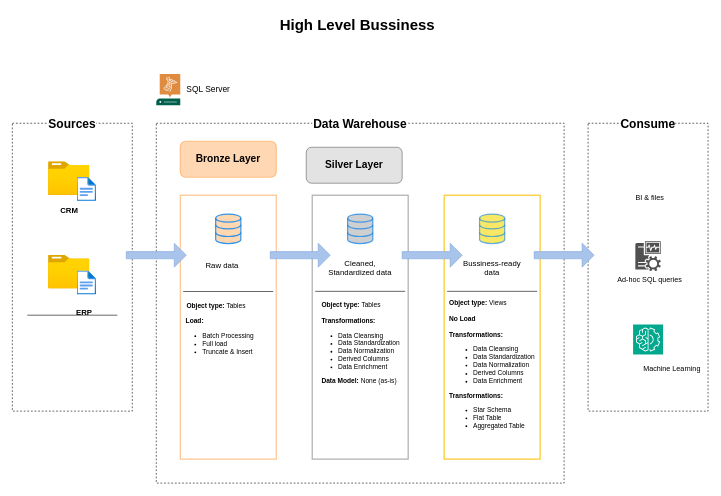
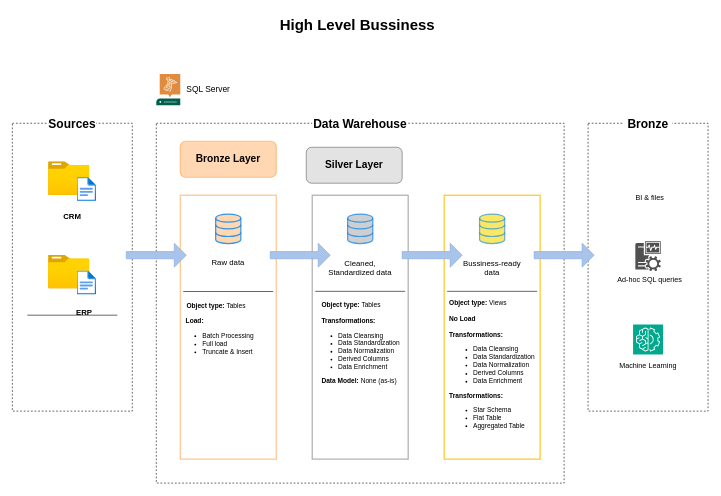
  <mxCell id="0" />
  <mxCell id="1" parent="0" />
  <mxCell id="2" value="&lt;font&gt;High Level Bussiness&lt;/font&gt;" style="text;html=1;align=center;verticalAlign=middle;resizable=0;points=[];autosize=1;strokeColor=none;fillColor=none;fontSize=25;fontStyle=1" vertex="1" parent="1"><mxGeometry x="460" y="20" width="270" height="40" as="geometry" /></mxCell>
  <mxCell id="3" value="" style="rounded=0;whiteSpace=wrap;html=1;fillColor=none;dashed=1;" vertex="1" parent="1"><mxGeometry x="20" y="205" width="200" height="480" as="geometry" /></mxCell>
  <mxCell id="4" value="&lt;b&gt;Sources&lt;/b&gt;" style="rounded=0;whiteSpace=wrap;html=1;fontSize=20;strokeColor=none;fillColor=default;" vertex="1" parent="1"><mxGeometry x="80" y="175" width="80" height="60" as="geometry" /></mxCell>
  <mxCell id="5" value="" style="rounded=0;whiteSpace=wrap;html=1;fillColor=none;strokeColor=default;dashed=1;" vertex="1" parent="1"><mxGeometry x="260" y="205" width="680" height="600" as="geometry" /></mxCell>
  <mxCell id="6" value="&lt;b&gt;Data Warehouse&lt;/b&gt;" style="rounded=0;whiteSpace=wrap;html=1;fillColor=default;dashed=1;fontSize=20;strokeColor=none;" vertex="1" parent="1"><mxGeometry x="520" y="175" width="160" height="60" as="geometry" /></mxCell>
  <mxCell id="7" value="" style="rounded=0;whiteSpace=wrap;html=1;fillColor=none;dashed=1;" vertex="1" parent="1"><mxGeometry x="980" y="205" width="200" height="480" as="geometry" /></mxCell>
- <mxCell id="8" value="&lt;b&gt;Consume&lt;/b&gt;" style="rounded=0;whiteSpace=wrap;html=1;fontSize=20;strokeColor=none;fillColor=default;" vertex="1" parent="1"><mxGeometry x="1040" y="175" width="80" height="60" as="geometry" /></mxCell>
+ <mxCell id="8" value="&lt;b&gt;Bronze&lt;/b&gt;" style="rounded=0;whiteSpace=wrap;html=1;fontSize=20;strokeColor=none;fillColor=default;" vertex="1" parent="1"><mxGeometry x="1040" y="175" width="80" height="60" as="geometry" /></mxCell>
  <mxCell id="9" value="&lt;b&gt;Bronze Layer&lt;/b&gt;" style="rounded=1;whiteSpace=wrap;html=1;fontSize=17;fillColor=#FFCE9F;strokeColor=#FFB570;fontColor=#000000;fillStyle=auto;glass=0;strokeWidth=2;perimeterSpacing=0;shadow=0;opacity=80;" vertex="1" parent="1"><mxGeometry x="300" y="235" width="160" height="60" as="geometry" /></mxCell>
  <mxCell id="10" value="&lt;b&gt;Silver Layer&lt;/b&gt;" style="rounded=1;whiteSpace=wrap;html=1;fontSize=17;fillColor=#D0D0D0;opacity=60;strokeWidth=1;" vertex="1" parent="1"><mxGeometry x="510" y="245" width="160" height="60" as="geometry" /></mxCell>
  <mxCell id="11" value="" style="rounded=0;whiteSpace=wrap;html=1;fillColor=none;strokeColor=#FFB570;strokeWidth=2;opacity=80;" vertex="1" parent="1"><mxGeometry x="300" y="325" width="160" height="440" as="geometry" /></mxCell>
  <mxCell id="12" value="" style="rounded=0;whiteSpace=wrap;html=1;fillColor=none;strokeColor=#999999;strokeWidth=2;opacity=80;" vertex="1" parent="1"><mxGeometry x="520" y="325" width="160" height="440" as="geometry" /></mxCell>
  <mxCell id="13" value="" style="rounded=0;whiteSpace=wrap;html=1;strokeColor=light-dark(#FBC826,#543300);strokeWidth=2;fillColor=none;" vertex="1" parent="1"><mxGeometry x="740" y="325" width="160" height="440" as="geometry" /></mxCell>
  <mxCell id="14" value="" style="image;aspect=fixed;html=1;points=[];align=center;fontSize=12;image=img/lib/azure2/general/Folder_Blank.svg;" vertex="1" parent="1"><mxGeometry x="80" y="269" width="69" height="56.0" as="geometry" /></mxCell>
  <mxCell id="15" value="" style="image;aspect=fixed;html=1;points=[];align=center;fontSize=12;image=img/lib/azure2/general/File.svg;" vertex="1" parent="1"><mxGeometry x="127.53" y="295" width="32.47" height="40" as="geometry" /></mxCell>
- <mxCell id="16" value="CRM" style="text;html=1;align=center;verticalAlign=middle;whiteSpace=wrap;rounded=0;fontSize=13;fontStyle=1" vertex="1" parent="1"><mxGeometry x="84.5" y="335" width="60" height="30" as="geometry" /></mxCell>
+ <mxCell id="16" value="CRM" style="text;html=1;align=center;verticalAlign=middle;whiteSpace=wrap;rounded=0;fontSize=13;fontStyle=1" vertex="1" parent="1"><mxGeometry x="89.5" y="345" width="60" height="30" as="geometry" /></mxCell>
  <mxCell id="17" value="" style="image;aspect=fixed;html=1;points=[];align=center;fontSize=12;image=img/lib/azure2/general/Folder_Blank.svg;" vertex="1" parent="1"><mxGeometry x="80" y="425" width="69" height="56.0" as="geometry" /></mxCell>
  <mxCell id="18" value="" style="image;aspect=fixed;html=1;points=[];align=center;fontSize=12;image=img/lib/azure2/general/File.svg;" vertex="1" parent="1"><mxGeometry x="127.53" y="451" width="32.47" height="40" as="geometry" /></mxCell>
  <mxCell id="19" value="ERP" style="text;html=1;align=center;verticalAlign=middle;whiteSpace=wrap;rounded=0;fontSize=13;fontStyle=1" vertex="1" parent="1"><mxGeometry x="109.5" y="506" width="60" height="30" as="geometry" /></mxCell>
  <mxCell id="20" value="" style="endArrow=none;html=1;rounded=0;" edge="1" parent="1"><mxGeometry width="50" height="50" relative="1" as="geometry"><mxPoint x="45" y="525" as="sourcePoint" /><mxPoint x="195" y="525" as="targetPoint" /></mxGeometry></mxCell>
  <mxCell id="21" value="" style="html=1;verticalLabelPosition=bottom;align=center;labelBackgroundColor=#ffffff;verticalAlign=top;strokeWidth=2;strokeColor=#0080F0;shadow=0;dashed=0;shape=mxgraph.ios7.icons.data;fillColor=#FFCE9F;opacity=80;" vertex="1" parent="1"><mxGeometry x="359" y="356.45" width="42" height="49.1" as="geometry" /></mxCell>
  <mxCell id="22" value="" style="html=1;verticalLabelPosition=bottom;align=center;labelBackgroundColor=#ffffff;verticalAlign=top;strokeWidth=2;strokeColor=#0080F0;shadow=0;dashed=0;shape=mxgraph.ios7.icons.data;fillColor=#BABABA;opacity=70;" vertex="1" parent="1"><mxGeometry x="579" y="356.45" width="42" height="49.1" as="geometry" /></mxCell>
  <mxCell id="23" value="" style="html=1;verticalLabelPosition=bottom;align=center;labelBackgroundColor=#ffffff;verticalAlign=top;strokeWidth=2;strokeColor=#0080F0;shadow=0;dashed=0;shape=mxgraph.ios7.icons.data;fillColor=#F5D800;opacity=60;" vertex="1" parent="1"><mxGeometry x="799" y="356.45" width="42" height="49.1" as="geometry" /></mxCell>
  <mxCell id="24" value="" style="shape=singleArrow;whiteSpace=wrap;html=1;fontColor=#A9C4EB;fillColor=#A9C4EB;strokeColor=#7EA6E0;" vertex="1" parent="1"><mxGeometry x="210" y="405" width="100" height="40" as="geometry" /></mxCell>
  <mxCell id="25" value="" style="shape=singleArrow;whiteSpace=wrap;html=1;fontColor=#A9C4EB;fillColor=#A9C4EB;strokeColor=#7EA6E0;" vertex="1" parent="1"><mxGeometry x="450" y="405" width="100" height="40" as="geometry" /></mxCell>
  <mxCell id="26" value="" style="shape=singleArrow;whiteSpace=wrap;html=1;fontColor=#A9C4EB;fillColor=#A9C4EB;strokeColor=#7EA6E0;" vertex="1" parent="1"><mxGeometry x="670" y="405" width="100" height="40" as="geometry" /></mxCell>
  <mxCell id="27" value="" style="shape=singleArrow;whiteSpace=wrap;html=1;fontColor=#A9C4EB;fillColor=#A9C4EB;strokeColor=#7EA6E0;" vertex="1" parent="1"><mxGeometry x="890" y="405" width="100" height="40" as="geometry" /></mxCell>
- <mxCell id="28" value="&lt;font style=&quot;font-size: 13px;&quot;&gt;Raw data&lt;/font&gt;" style="text;html=1;align=center;verticalAlign=middle;whiteSpace=wrap;rounded=0;" vertex="1" parent="1"><mxGeometry x="340" y="426.55" width="60" height="30" as="geometry" /></mxCell>
+ <mxCell id="28" value="&lt;font style=&quot;font-size: 13px;&quot;&gt;Raw data&lt;/font&gt;" style="text;html=1;align=center;verticalAlign=middle;whiteSpace=wrap;rounded=0;" vertex="1" parent="1"><mxGeometry x="350" y="421.55" width="60" height="30" as="geometry" /></mxCell>
  <mxCell id="29" value="&lt;font style=&quot;font-size: 13px;&quot;&gt;Cleaned, Standardized data&lt;/font&gt;" style="text;html=1;align=center;verticalAlign=middle;whiteSpace=wrap;rounded=0;" vertex="1" parent="1"><mxGeometry x="545" y="430.55" width="110" height="30" as="geometry" /></mxCell>
  <mxCell id="30" value="&lt;font style=&quot;font-size: 13px;&quot;&gt;Bussiness-ready data&lt;/font&gt;" style="text;html=1;align=center;verticalAlign=middle;whiteSpace=wrap;rounded=0;" vertex="1" parent="1"><mxGeometry x="770" y="430.55" width="100" height="30" as="geometry" /></mxCell>
  <mxCell id="31" value="" style="endArrow=none;html=1;rounded=0;" edge="1" parent="1"><mxGeometry width="50" height="50" relative="1" as="geometry"><mxPoint x="305" y="485.55" as="sourcePoint" /><mxPoint x="455" y="485.55" as="targetPoint" /></mxGeometry></mxCell>
  <mxCell id="32" value="&lt;div&gt;&lt;b&gt;&lt;br&gt;&lt;/b&gt;&lt;/div&gt;&lt;b&gt;&lt;div&gt;&lt;b&gt;&lt;br&gt;&lt;/b&gt;&lt;/div&gt;Object type:&lt;/b&gt;&amp;nbsp;Tables&lt;div&gt;&lt;br&gt;&lt;div&gt;&lt;div style=&quot;text-align: left;&quot;&gt;&lt;b style=&quot;background-color: transparent; color: light-dark(rgb(0, 0, 0), rgb(255, 255, 255));&quot;&gt;&amp;nbsp; &amp;nbsp; Load:&amp;nbsp;&lt;/b&gt;&lt;/div&gt;&lt;div style=&quot;text-align: left;&quot;&gt;&lt;ul&gt;&lt;li&gt;Batch Processing&lt;/li&gt;&lt;li&gt;Full load&lt;/li&gt;&lt;li&gt;Truncate &amp;amp; Insert&lt;/li&gt;&lt;/ul&gt;&lt;/div&gt;&lt;div style=&quot;text-align: left;&quot;&gt;&lt;b style=&quot;background-color: transparent; color: light-dark(rgb(0, 0, 0), rgb(255, 255, 255));&quot;&gt;&lt;span style=&quot;white-space: pre;&quot;&gt;&#09;&lt;/span&gt;&lt;br&gt;&lt;/b&gt;&lt;/div&gt;&lt;div style=&quot;text-align: left;&quot;&gt;&lt;span style=&quot;white-space: pre;&quot;&gt;&#09;&lt;/span&gt;&lt;br&gt;&lt;/div&gt;&lt;div&gt;&lt;b&gt;&lt;br&gt;&lt;/b&gt;&lt;/div&gt;&lt;div&gt;&lt;b&gt;&lt;br&gt;&lt;/b&gt;&lt;/div&gt;&lt;/div&gt;&lt;/div&gt;" style="text;html=1;align=center;verticalAlign=middle;whiteSpace=wrap;rounded=0;fontSize=11;" vertex="1" parent="1"><mxGeometry x="290" y="525.55" width="140" height="80" as="geometry" /></mxCell>
  <mxCell id="33" value="&lt;div&gt;&lt;br&gt;&lt;/div&gt;&lt;div&gt;&lt;div style=&quot;text-align: left;&quot;&gt;&lt;b style=&quot;background-color: transparent; color: light-dark(rgb(0, 0, 0), rgb(255, 255, 255));&quot;&gt;&amp;nbsp; &amp;nbsp;&amp;nbsp;&lt;/b&gt;&lt;/div&gt;&lt;div style=&quot;text-align: left;&quot;&gt;&lt;b style=&quot;background-color: transparent; color: light-dark(rgb(0, 0, 0), rgb(255, 255, 255));&quot;&gt;&amp;nbsp; &amp;nbsp;&amp;nbsp;&lt;/b&gt;&lt;b style=&quot;background-color: transparent; color: light-dark(rgb(0, 0, 0), rgb(255, 255, 255)); text-align: center;&quot;&gt;Object type:&lt;/b&gt;&lt;span style=&quot;background-color: transparent; color: light-dark(rgb(0, 0, 0), rgb(255, 255, 255)); text-align: center;&quot;&gt;&amp;nbsp;Tables&lt;/span&gt;&lt;/div&gt;&lt;div style=&quot;text-align: left;&quot;&gt;&lt;b style=&quot;background-color: transparent; color: light-dark(rgb(0, 0, 0), rgb(255, 255, 255));&quot;&gt;&lt;br&gt;&lt;/b&gt;&lt;/div&gt;&lt;div style=&quot;text-align: left;&quot;&gt;&lt;b style=&quot;background-color: transparent; color: light-dark(rgb(0, 0, 0), rgb(255, 255, 255));&quot;&gt;&amp;nbsp; &amp;nbsp; Transformations:&amp;nbsp;&lt;/b&gt;&lt;/div&gt;&lt;div style=&quot;text-align: left;&quot;&gt;&lt;ul&gt;&lt;li&gt;Data Cleansing&lt;/li&gt;&lt;li&gt;Data Standardization&lt;/li&gt;&lt;li&gt;Data Normalization&lt;/li&gt;&lt;li&gt;Derived Columns&lt;/li&gt;&lt;li&gt;Data Enrichment&lt;/li&gt;&lt;/ul&gt;&lt;/div&gt;&lt;div style=&quot;text-align: left;&quot;&gt;&lt;b style=&quot;background-color: transparent; color: light-dark(rgb(0, 0, 0), rgb(255, 255, 255));&quot;&gt;&amp;nbsp; &amp;nbsp; Data Model&lt;/b&gt;&lt;b style=&quot;background-color: transparent; color: light-dark(rgb(0, 0, 0), rgb(255, 255, 255)); text-align: center;&quot;&gt;:&lt;/b&gt;&lt;span style=&quot;background-color: transparent; color: light-dark(rgb(0, 0, 0), rgb(255, 255, 255)); text-align: center;&quot;&gt;&amp;nbsp;None (as-is)&lt;/span&gt;&lt;/div&gt;&lt;div&gt;&lt;span style=&quot;background-color: transparent; color: light-dark(rgb(0, 0, 0), rgb(255, 255, 255)); text-align: center;&quot;&gt;&lt;br&gt;&lt;/span&gt;&lt;/div&gt;&lt;div style=&quot;text-align: left;&quot;&gt;&lt;span style=&quot;white-space: pre;&quot;&gt;&#09;&lt;/span&gt;&lt;br&gt;&lt;/div&gt;&lt;div&gt;&lt;b&gt;&lt;br&gt;&lt;/b&gt;&lt;/div&gt;&lt;div&gt;&lt;b&gt;&lt;br&gt;&lt;/b&gt;&lt;/div&gt;&lt;/div&gt;" style="text;html=1;align=center;verticalAlign=middle;whiteSpace=wrap;rounded=0;fontSize=11;" vertex="1" parent="1"><mxGeometry x="520" y="545" width="150" height="80" as="geometry" /></mxCell>
  <mxCell id="34" value="&lt;div&gt;&lt;br&gt;&lt;/div&gt;&lt;div&gt;&lt;div style=&quot;text-align: left;&quot;&gt;&lt;b style=&quot;background-color: transparent; color: light-dark(rgb(0, 0, 0), rgb(255, 255, 255));&quot;&gt;&lt;br&gt;&lt;/b&gt;&lt;/div&gt;&lt;div style=&quot;text-align: left;&quot;&gt;&lt;b style=&quot;background-color: transparent; color: light-dark(rgb(0, 0, 0), rgb(255, 255, 255)); text-align: center;&quot;&gt;Object type:&lt;/b&gt;&lt;span style=&quot;background-color: transparent; color: light-dark(rgb(0, 0, 0), rgb(255, 255, 255)); text-align: center;&quot;&gt;&amp;nbsp;Views&lt;/span&gt;&lt;/div&gt;&lt;div style=&quot;text-align: left;&quot;&gt;&lt;span style=&quot;background-color: transparent; color: light-dark(rgb(0, 0, 0), rgb(255, 255, 255)); text-align: center;&quot;&gt;&lt;br&gt;&lt;/span&gt;&lt;/div&gt;&lt;div style=&quot;text-align: left;&quot;&gt;&lt;span style=&quot;background-color: transparent; color: light-dark(rgb(0, 0, 0), rgb(255, 255, 255)); text-align: center;&quot;&gt;&lt;b&gt;No Load&lt;/b&gt;&lt;/span&gt;&lt;/div&gt;&lt;div style=&quot;text-align: left;&quot;&gt;&lt;b style=&quot;background-color: transparent; color: light-dark(rgb(0, 0, 0), rgb(255, 255, 255));&quot;&gt;&lt;br&gt;&lt;/b&gt;&lt;/div&gt;&lt;div style=&quot;text-align: left;&quot;&gt;&lt;b style=&quot;background-color: transparent; color: light-dark(rgb(0, 0, 0), rgb(255, 255, 255));&quot;&gt;Transformations:&amp;nbsp;&lt;/b&gt;&lt;/div&gt;&lt;div style=&quot;text-align: left;&quot;&gt;&lt;ul&gt;&lt;li&gt;Data Cleansing&lt;/li&gt;&lt;li&gt;Data Standardization&lt;/li&gt;&lt;li&gt;Data Normalization&lt;/li&gt;&lt;li&gt;Derived Columns&lt;/li&gt;&lt;li&gt;Data Enrichment&lt;/li&gt;&lt;/ul&gt;&lt;/div&gt;&lt;div style=&quot;text-align: left;&quot;&gt;&lt;div&gt;&lt;b style=&quot;background-color: transparent; color: light-dark(rgb(0, 0, 0), rgb(255, 255, 255));&quot;&gt;Transformations:&amp;nbsp;&lt;/b&gt;&lt;/div&gt;&lt;div&gt;&lt;ul&gt;&lt;li&gt;Star Schema&lt;/li&gt;&lt;li&gt;Flat Table&lt;/li&gt;&lt;li&gt;Aggregated Table&lt;/li&gt;&lt;/ul&gt;&lt;/div&gt;&lt;/div&gt;&lt;div&gt;&lt;span style=&quot;background-color: transparent; color: light-dark(rgb(0, 0, 0), rgb(255, 255, 255)); text-align: center;&quot;&gt;&lt;br&gt;&lt;/span&gt;&lt;/div&gt;&lt;div style=&quot;text-align: left;&quot;&gt;&lt;span style=&quot;white-space: pre;&quot;&gt;&#09;&lt;/span&gt;&lt;br&gt;&lt;/div&gt;&lt;div&gt;&lt;b&gt;&lt;br&gt;&lt;/b&gt;&lt;/div&gt;&lt;div&gt;&lt;b&gt;&lt;br&gt;&lt;/b&gt;&lt;/div&gt;&lt;/div&gt;" style="text;html=1;align=center;verticalAlign=middle;whiteSpace=wrap;rounded=0;fontSize=11;" vertex="1" parent="1"><mxGeometry x="725" y="605.55" width="190" height="40" as="geometry" /></mxCell>
  <mxCell id="35" value="" style="endArrow=none;html=1;rounded=0;" edge="1" parent="1"><mxGeometry width="50" height="50" relative="1" as="geometry"><mxPoint x="525" y="485.25" as="sourcePoint" /><mxPoint x="675" y="485.25" as="targetPoint" /></mxGeometry></mxCell>
  <mxCell id="36" value="" style="endArrow=none;html=1;rounded=0;" edge="1" parent="1"><mxGeometry width="50" height="50" relative="1" as="geometry"><mxPoint x="745" y="485.25" as="sourcePoint" /><mxPoint x="895" y="485.25" as="targetPoint" /></mxGeometry></mxCell>
  <mxCell id="37" value="" style="image;aspect=fixed;html=1;points=[];align=center;fontSize=12;image=img/lib/azure2/power_platform/PowerBI.svg;" vertex="1" parent="1"><mxGeometry x="1063.75" y="265" width="37.5" height="50" as="geometry" /></mxCell>
  <mxCell id="38" value="" style="sketch=0;pointerEvents=1;shadow=0;dashed=0;html=1;strokeColor=none;fillColor=#505050;labelPosition=center;verticalLabelPosition=bottom;verticalAlign=top;outlineConnect=0;align=center;shape=mxgraph.office.servers.monitoring_sql_reporting_services;" vertex="1" parent="1"><mxGeometry x="1058.75" y="401.55" width="42.5" height="50" as="geometry" /></mxCell>
  <mxCell id="39" value="" style="sketch=0;points=[[0,0,0],[0.25,0,0],[0.5,0,0],[0.75,0,0],[1,0,0],[0,1,0],[0.25,1,0],[0.5,1,0],[0.75,1,0],[1,1,0],[0,0.25,0],[0,0.5,0],[0,0.75,0],[1,0.25,0],[1,0.5,0],[1,0.75,0]];outlineConnect=0;fontColor=#232F3E;fillColor=#01A88D;strokeColor=#ffffff;dashed=0;verticalLabelPosition=bottom;verticalAlign=top;align=center;html=1;fontSize=12;fontStyle=0;aspect=fixed;shape=mxgraph.aws4.resourceIcon;resIcon=mxgraph.aws4.machine_learning;" vertex="1" parent="1"><mxGeometry x="1055" y="540.55" width="50" height="50" as="geometry" /></mxCell>
  <mxCell id="40" value="BI &amp;amp; files" style="text;html=1;align=center;verticalAlign=middle;whiteSpace=wrap;rounded=0;" vertex="1" parent="1"><mxGeometry x="1042.5" y="315" width="80" height="30" as="geometry" /></mxCell>
  <mxCell id="41" value="Ad-hoc SQL queries" style="text;html=1;align=center;verticalAlign=middle;whiteSpace=wrap;rounded=0;" vertex="1" parent="1"><mxGeometry x="1027.5" y="451" width="110" height="30" as="geometry" /></mxCell>
- <mxCell id="42" value="Machine Learning" style="text;html=1;align=center;verticalAlign=middle;whiteSpace=wrap;rounded=0;" vertex="1" parent="1"><mxGeometry x="1070" y="600" width="100" height="30" as="geometry" /></mxCell>
+ <mxCell id="42" value="Machine Learning" style="text;html=1;align=center;verticalAlign=middle;whiteSpace=wrap;rounded=0;" vertex="1" parent="1"><mxGeometry x="1030" y="595" width="100" height="30" as="geometry" /></mxCell>
  <mxCell id="43" value="" style="sketch=0;pointerEvents=1;shadow=0;dashed=0;html=1;strokeColor=none;fillColor=#005F4B;labelPosition=center;verticalLabelPosition=bottom;verticalAlign=top;align=center;outlineConnect=0;shape=mxgraph.veeam2.sql_server;" vertex="1" parent="1"><mxGeometry x="260" y="123" width="40" height="52" as="geometry" /></mxCell>
  <mxCell id="44" value="&lt;font style=&quot;font-size: 14px;&quot;&gt;&amp;nbsp;SQL Server&lt;/font&gt;" style="text;html=1;align=center;verticalAlign=middle;whiteSpace=wrap;rounded=0;" vertex="1" parent="1"><mxGeometry x="300" y="134" width="90" height="30" as="geometry" /></mxCell>
